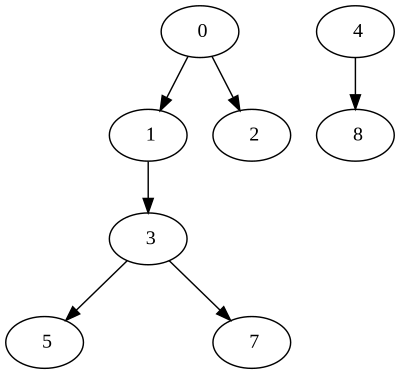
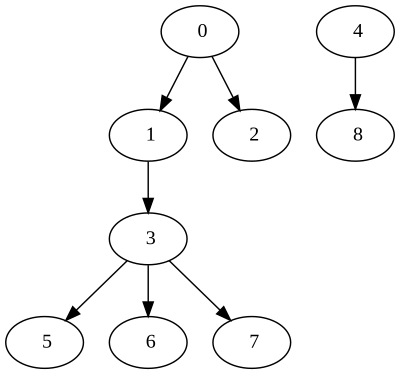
  digraph {
    fontname="Liberation Serif"
    node [fontname="Liberation Serif"]
    edge [fontname="Liberation Serif"]
    " 0"
    " 1"
    " 2"
    " 3"
    " 5"
+   " 6"
    " 7"
    " 4"
    " 8"
    " 0" -> " 1"
    " 0" -> " 2"
    " 1" -> " 3"
    " 3" -> " 5"
+   " 3" -> " 6"
    " 3" -> " 7"
    " 4" -> " 8"
  }
